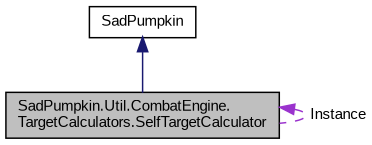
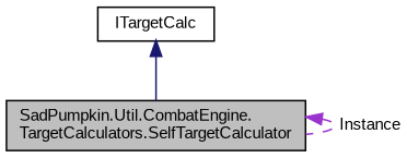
  digraph {
    fontname="Liberation Sans"
    node [color=black fontname="Liberation Sans" fontsize=10 shape=record style=filled]
    edge [dir=back fontname="Liberation Sans" fontsize=10 labelfontname=Helvetica labelfontsize=10]
    n1 [fillcolor=grey75 fontcolor=black height=0.2 label="SadPumpkin.Util.CombatEngine.\lTargetCalculators.SelfTargetCalculator" width=0.4]
-   n2 [fillcolor=white height=0.2 label=SadPumpkin width=0.4]
+   n2 [fillcolor=white height=0.2 label=ITargetCalc width=0.4]
    n1 -> n1 [color=darkorchid3 label=" Instance" style=dashed]
    n2 -> n1 [color=midnightblue style=solid]
  }
